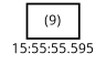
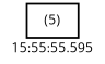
  digraph {
    label="15:55:55.595"
    fontname="Open Sans"
-   n1 [color=black fontcolor=black label="(9)" shape=rectangle style=bold fontname="Open Sans"]
+   n1 [color=black fontcolor=black label="(5)" shape=rectangle style=bold fontname="Open Sans"]
  }
